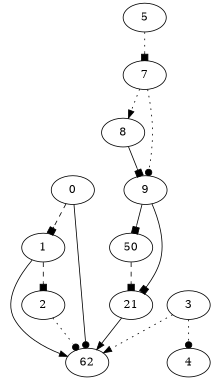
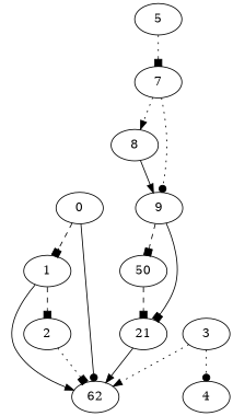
  digraph {
    edge [arrowhead=box style=solid]
    0
    1
    n3 [label=62]
    2
    3
    4
    5
    7
    8
    9
    n11 [label=50]
    n12 [label=21]
    0 -> 1 [style=dashed]
    0 -> n3 [arrowhead=dot]
    1 -> n3 [arrowhead=normal]
    1 -> 2 [style=dashed]
-   2 -> n3 [arrowhead=dot style=dotted]
+   2 -> n3 [style=dotted]
    3 -> n3 [arrowhead=normal style=dotted]
    3 -> 4 [arrowhead=dot style=dotted]
    5 -> 7 [style=dotted]
    7 -> 8 [arrowhead=normal style=dotted]
    7 -> 9 [arrowhead=dot style=dotted]
-   8 -> 9
-   9 -> n11
+   8 -> 9 [arrowhead=normal]
+   9 -> n11 [style=dashed]
    9 -> n12
    n11 -> n12 [style=dashed]
    n12 -> n3 [arrowhead=normal]
  }
